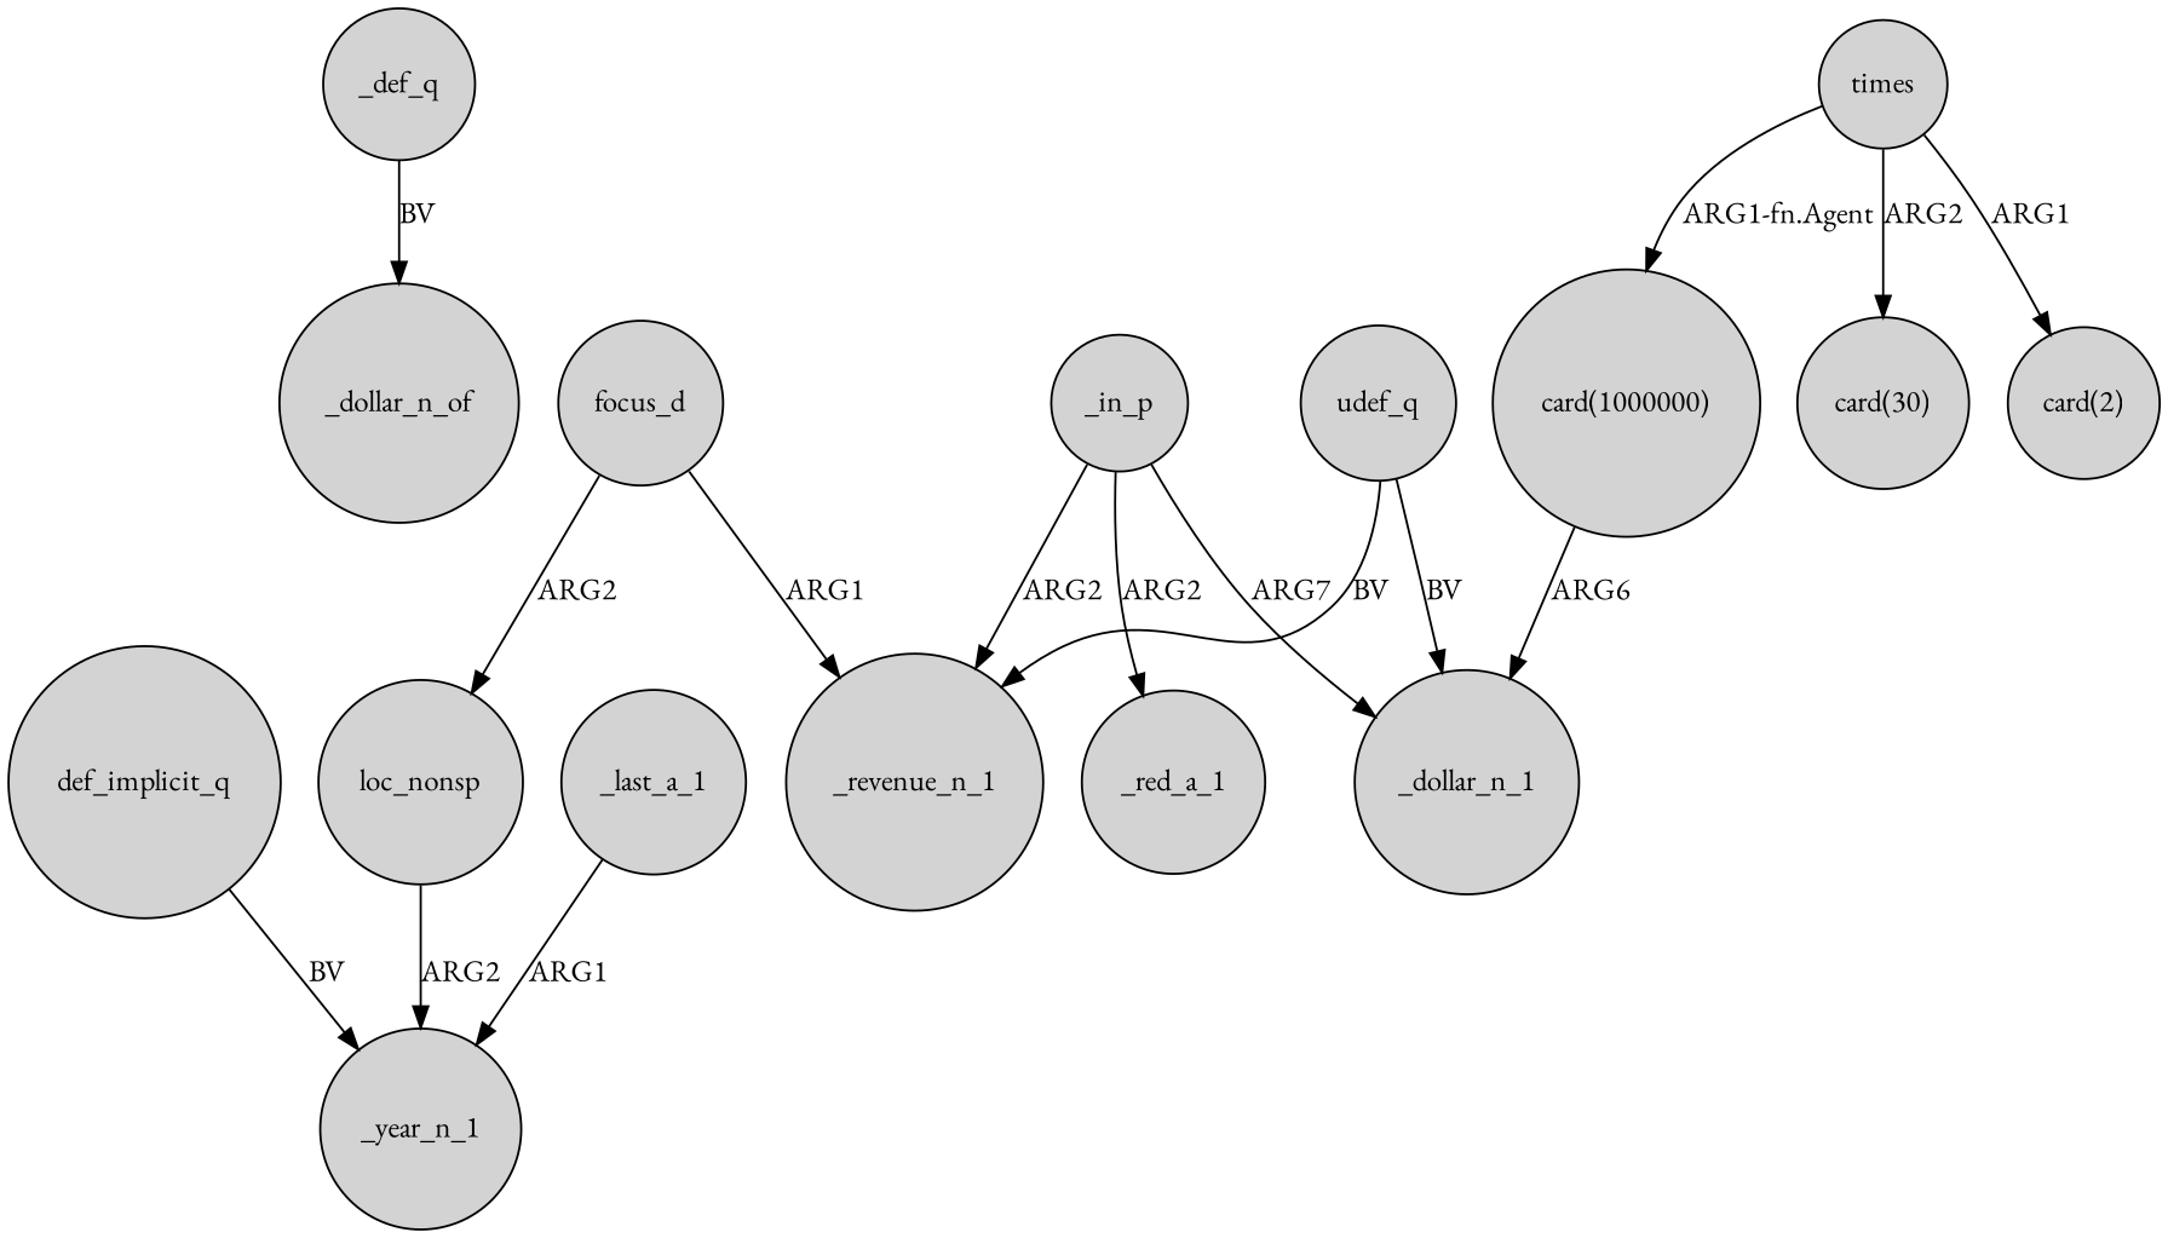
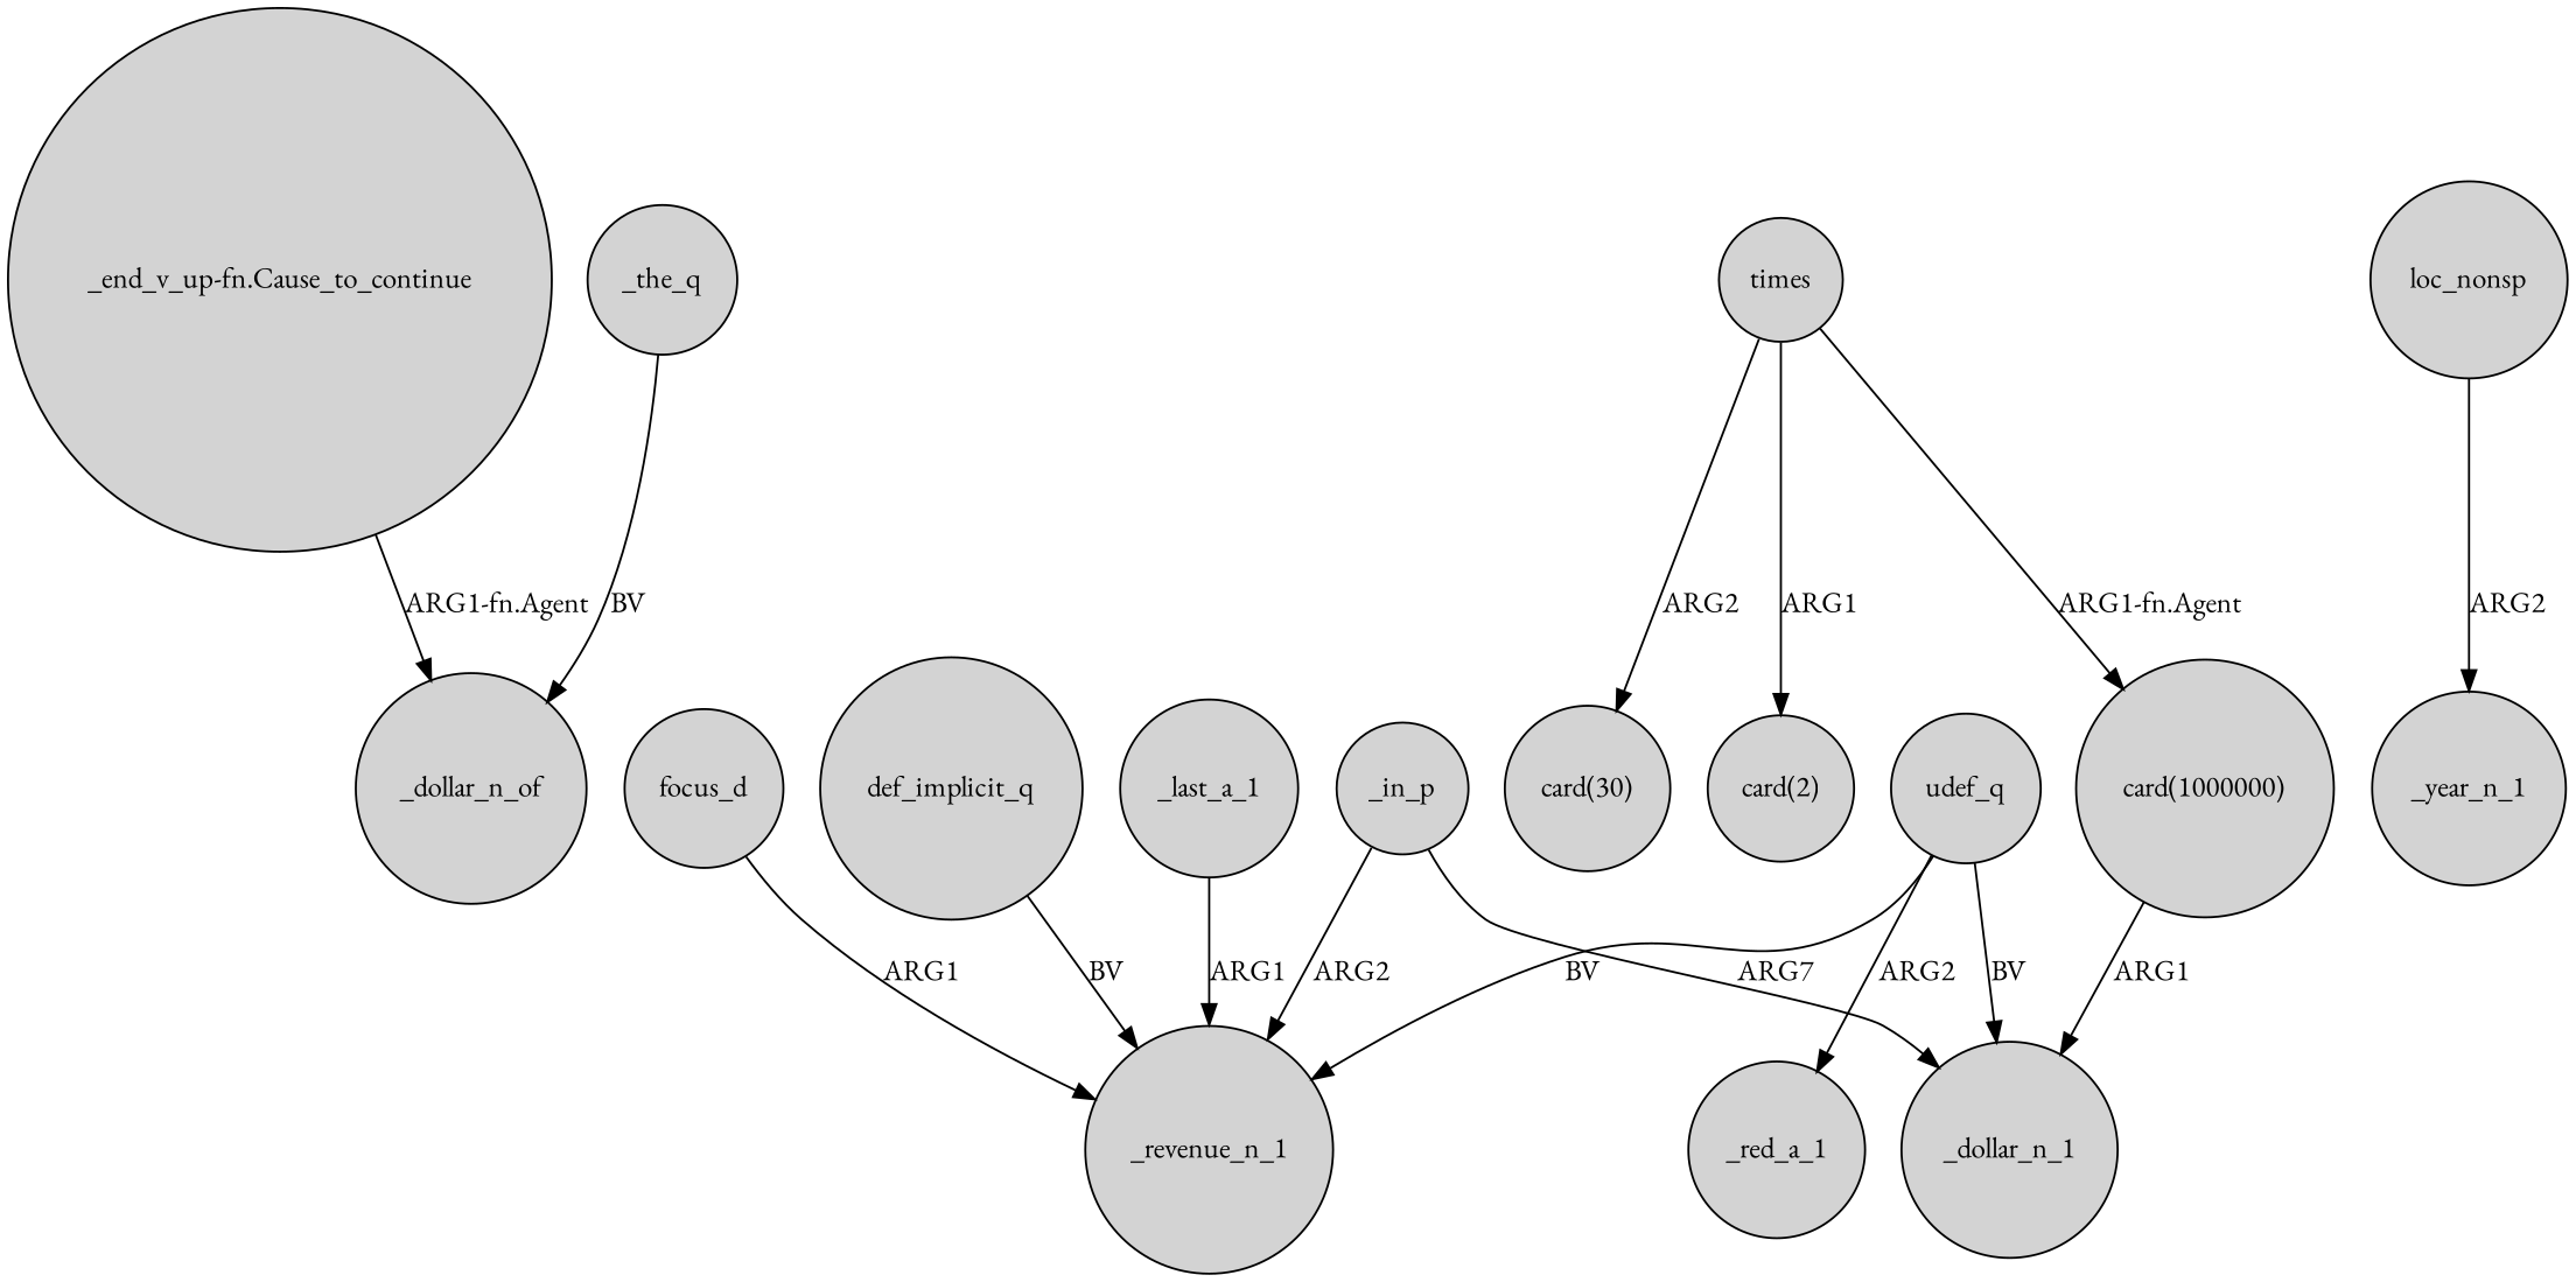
  digraph {
    fontname="EB Garamond"
    node [fontname="EB Garamond" shape=circle style=filled]
    edge [fontname="EB Garamond"]
    n1 [label=_dollar_n_of]
+   "_end_v_up-fn.Cause_to_continue"
    def_implicit_q
    _year_n_1
-   _the_q [label=_def_q]
+   _the_q
    times
    "card(1000000)"
    "card(30)"
    "card(2)"
    _dollar_n_1
    focus_d
    loc_nonsp
    _revenue_n_1
    udef_q
    _in_p
    _red_a_1
    _last_a_1
-   def_implicit_q -> _year_n_1 [label=BV]
+   "_end_v_up-fn.Cause_to_continue" -> n1 [label="ARG1-fn.Agent"]
+   def_implicit_q -> _revenue_n_1 [label=BV]
    _the_q -> n1 [label=BV]
    times -> "card(1000000)" [label="ARG1-fn.Agent"]
    times -> "card(30)" [label=ARG2]
    times -> "card(2)" [label=ARG1]
-   "card(1000000)" -> _dollar_n_1 [label=ARG6]
-   focus_d -> loc_nonsp [label=ARG2]
+   "card(1000000)" -> _dollar_n_1 [label=ARG1]
    focus_d -> _revenue_n_1 [label=ARG1]
    loc_nonsp -> _year_n_1 [label=ARG2]
    udef_q -> _dollar_n_1 [label=BV]
    udef_q -> _revenue_n_1 [label=BV]
    _in_p -> _dollar_n_1 [label=ARG7]
    _in_p -> _revenue_n_1 [label=ARG2]
-   _in_p -> _red_a_1 [label=ARG2]
-   _last_a_1 -> _year_n_1 [label=ARG1]
+   udef_q -> _red_a_1 [label=ARG2]
+   _last_a_1 -> _revenue_n_1 [label=ARG1]
  }
